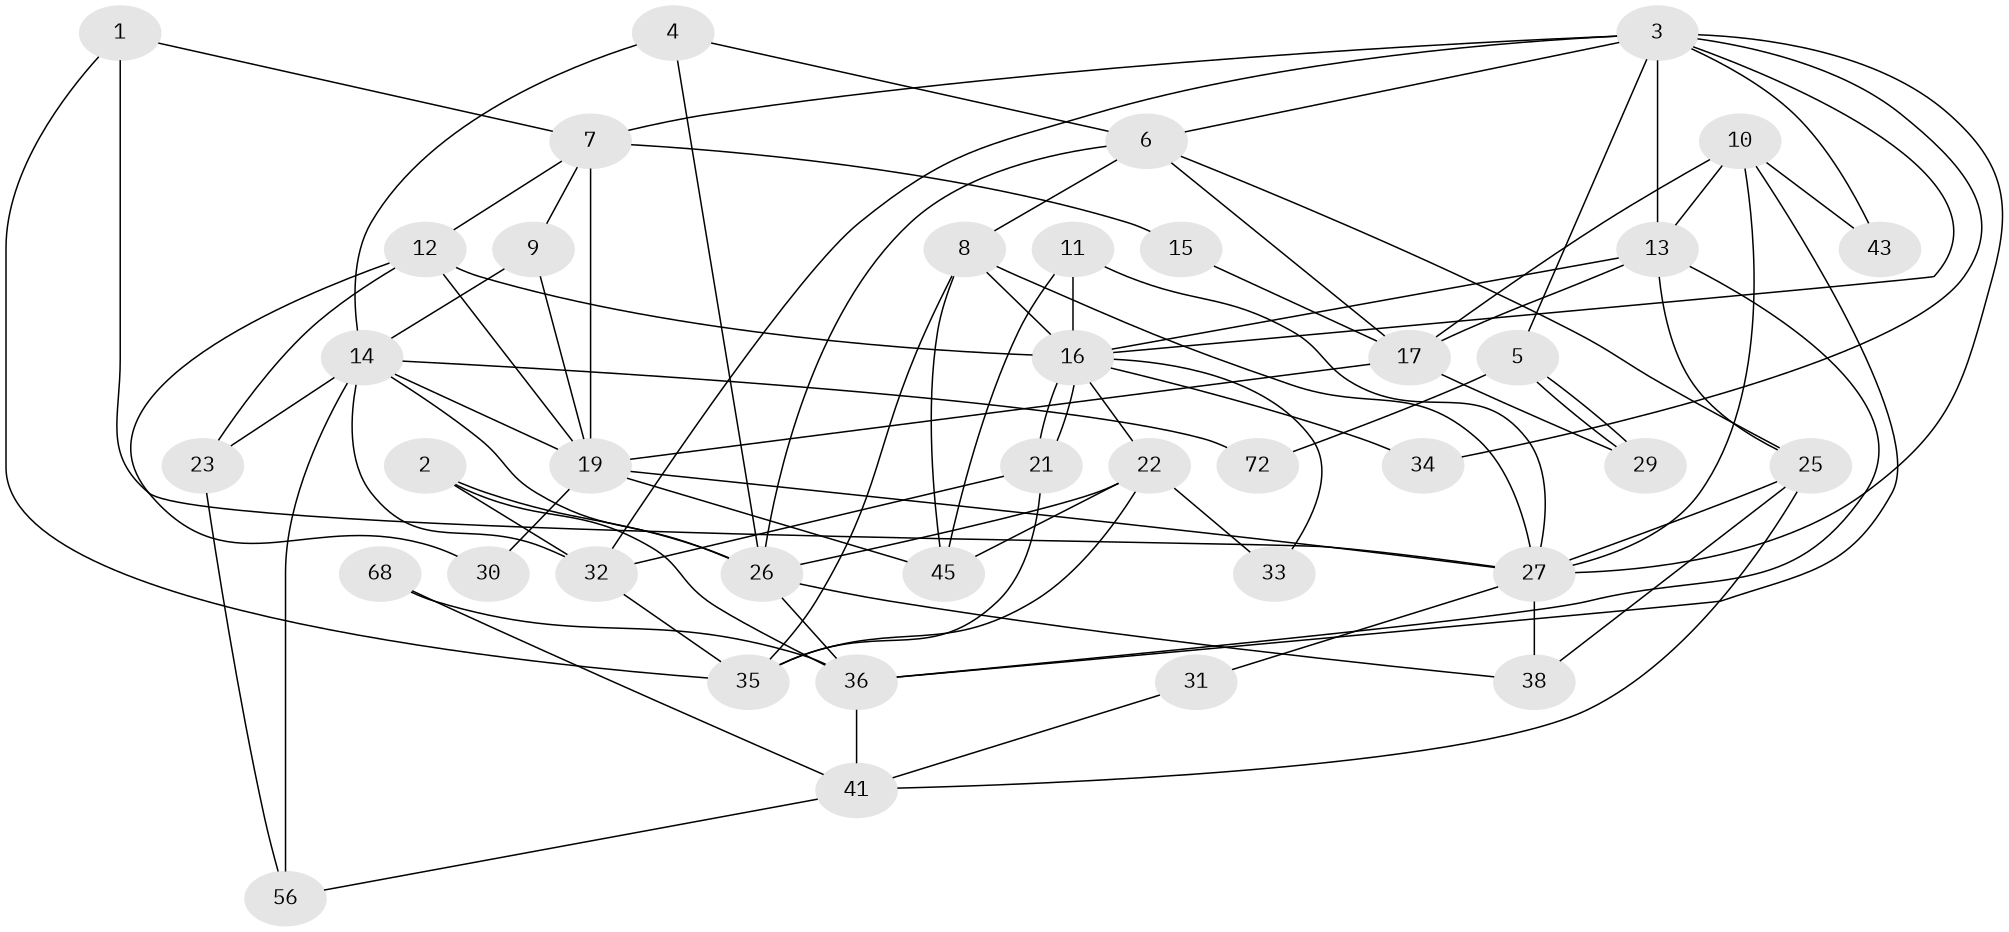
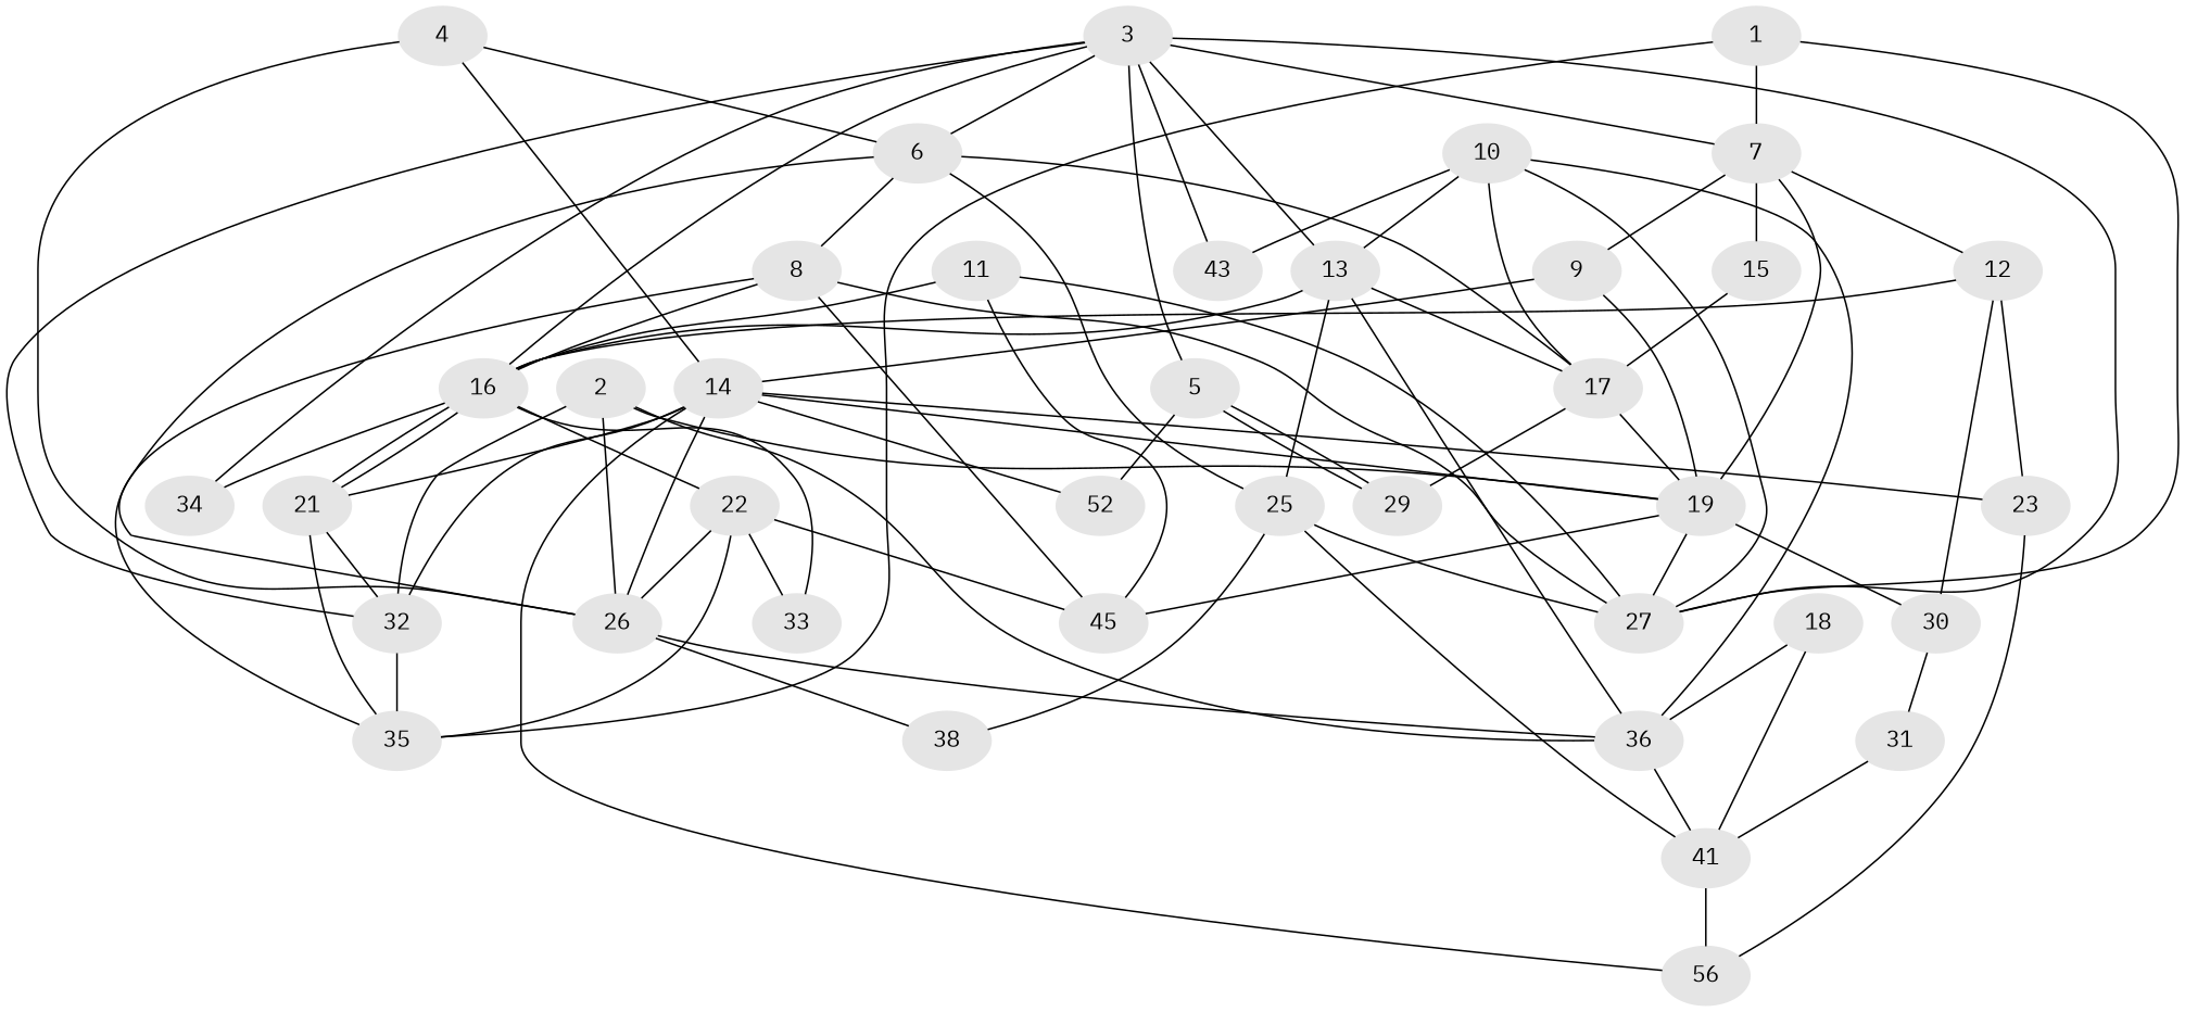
  graph {
    fontname="IBM Plex Mono"
    node [color=gray90 fontname="IBM Plex Mono" style=filled]
    edge [fontname="IBM Plex Mono"]
    7 [super="+36"]
    19 [super="+24"]
    9
    12 [super="+50"]
    15
    1
    27 [super="+49"]
    35 [super="+48"]
    38
    31
    2 [super="+54"]
    26
    32 [super="+51"]
    n14 [label=36]
    45
    30
    41 [super="+46"]
    3 [super="+42"]
    5
    6 [super="+40"]
    13 [super="+28"]
    16 [super="+37"]
    34
    43
    29
-   52 [label=72]
+   52
    8
    17
    25 [super="+44"]
    21
    22 [super="+53"]
    33
    4
    14 [super="+55"]
    23
    56
    10 [super="+20"]
    11 [super="+47"]
-   18 [label=68]
+   18
    7 -- 19
    7 -- 9
    7 -- 12
    7 -- 15 [weight=2]
    19 -- 27
    19 -- 45
    19 -- 30
    9 -- 19
    9 -- 14
    12 -- 30 [weight=2]
    12 -- 16
    12 -- 23
    15 -- 17
    1 -- 7
    1 -- 27
    1 -- 35
-   27 -- 38
-   27 -- 31
+   30 -- 31
    31 -- 41
-   12 -- 19
+   2 -- 19
    2 -- 26
    2 -- 32
    2 -- n14
    26 -- 38
    26 -- n14
    32 -- 35
    n14 -- 41
    41 -- 56
    3 -- 7
    3 -- 27
    3 -- 32
    3 -- 5
    3 -- 6
    3 -- 13
    3 -- 16
    3 -- 34
    3 -- 43
    5 -- 29
    5 -- 29
    5 -- 52
    6 -- 26
    6 -- 8
    6 -- 17
    6 -- 25
    13 -- n14
    13 -- 16
    13 -- 17
    13 -- 25
    16 -- 34
    16 -- 21 [weight=2]
    16 -- 21
    16 -- 22
    16 -- 33
    8 -- 27
    8 -- 35
    8 -- 45
    8 -- 16
    17 -- 19
    17 -- 29
    25 -- 27
    25 -- 38
    25 -- 41
    21 -- 35
    21 -- 32
    22 -- 35
    22 -- 26
    22 -- 45
    22 -- 33
    4 -- 26
    4 -- 6
    4 -- 14
    14 -- 19
    14 -- 26
    14 -- 32
    14 -- 52
+   14 -- 21
    14 -- 23
    14 -- 56
    23 -- 56
    10 -- 27
    10 -- n14
    10 -- 13
    10 -- 43
    10 -- 17
    11 -- 27
    11 -- 45
    11 -- 16
    18 -- n14
    18 -- 41
  }
